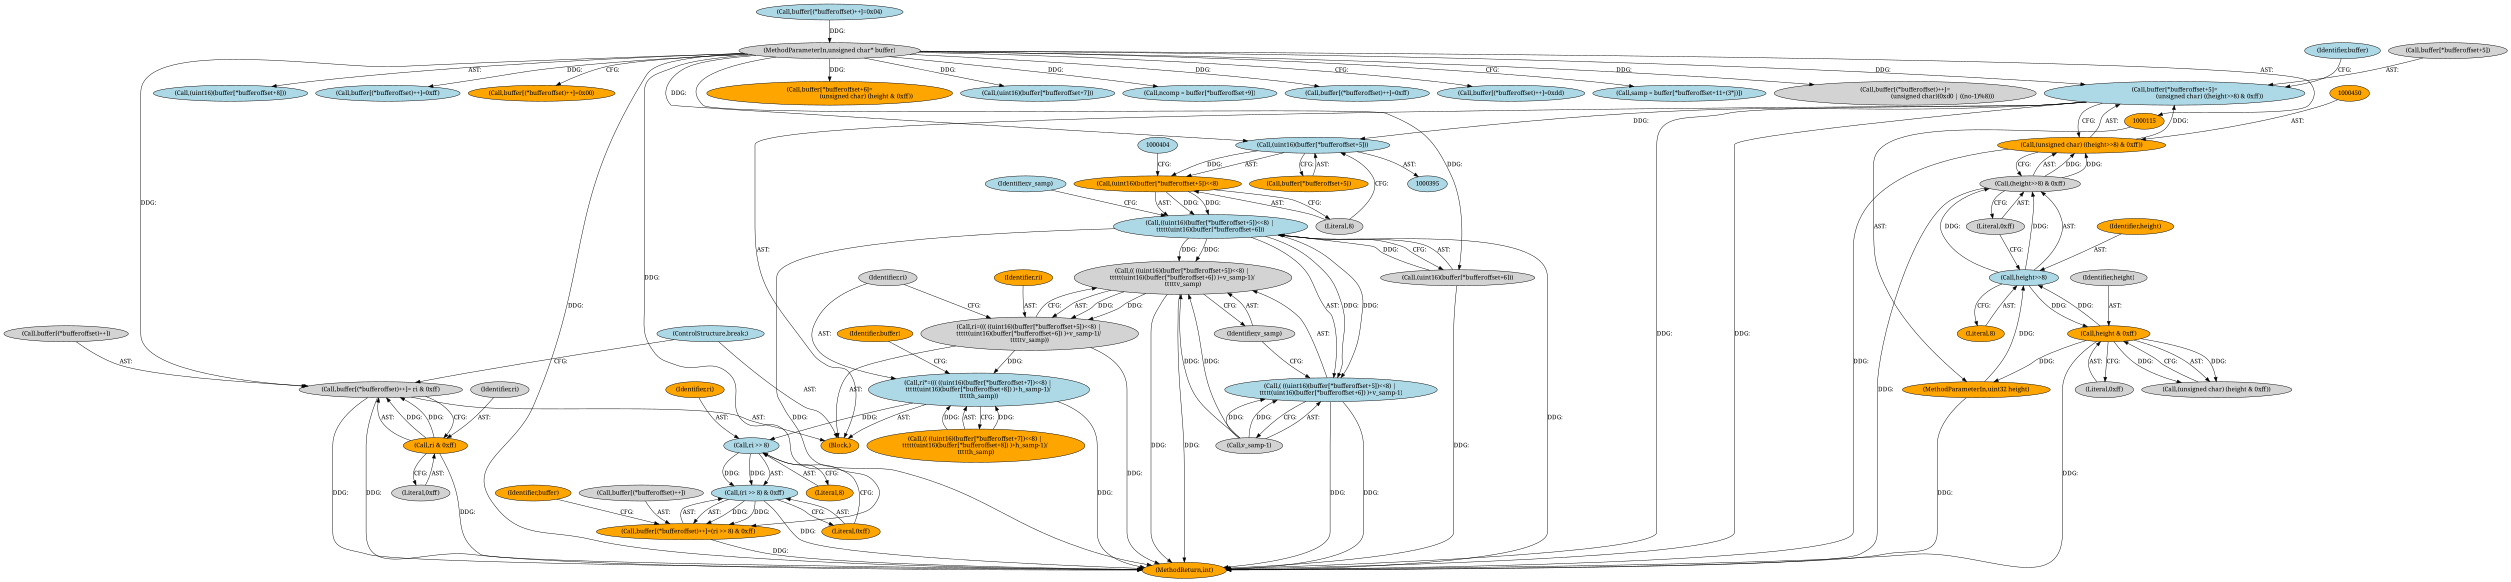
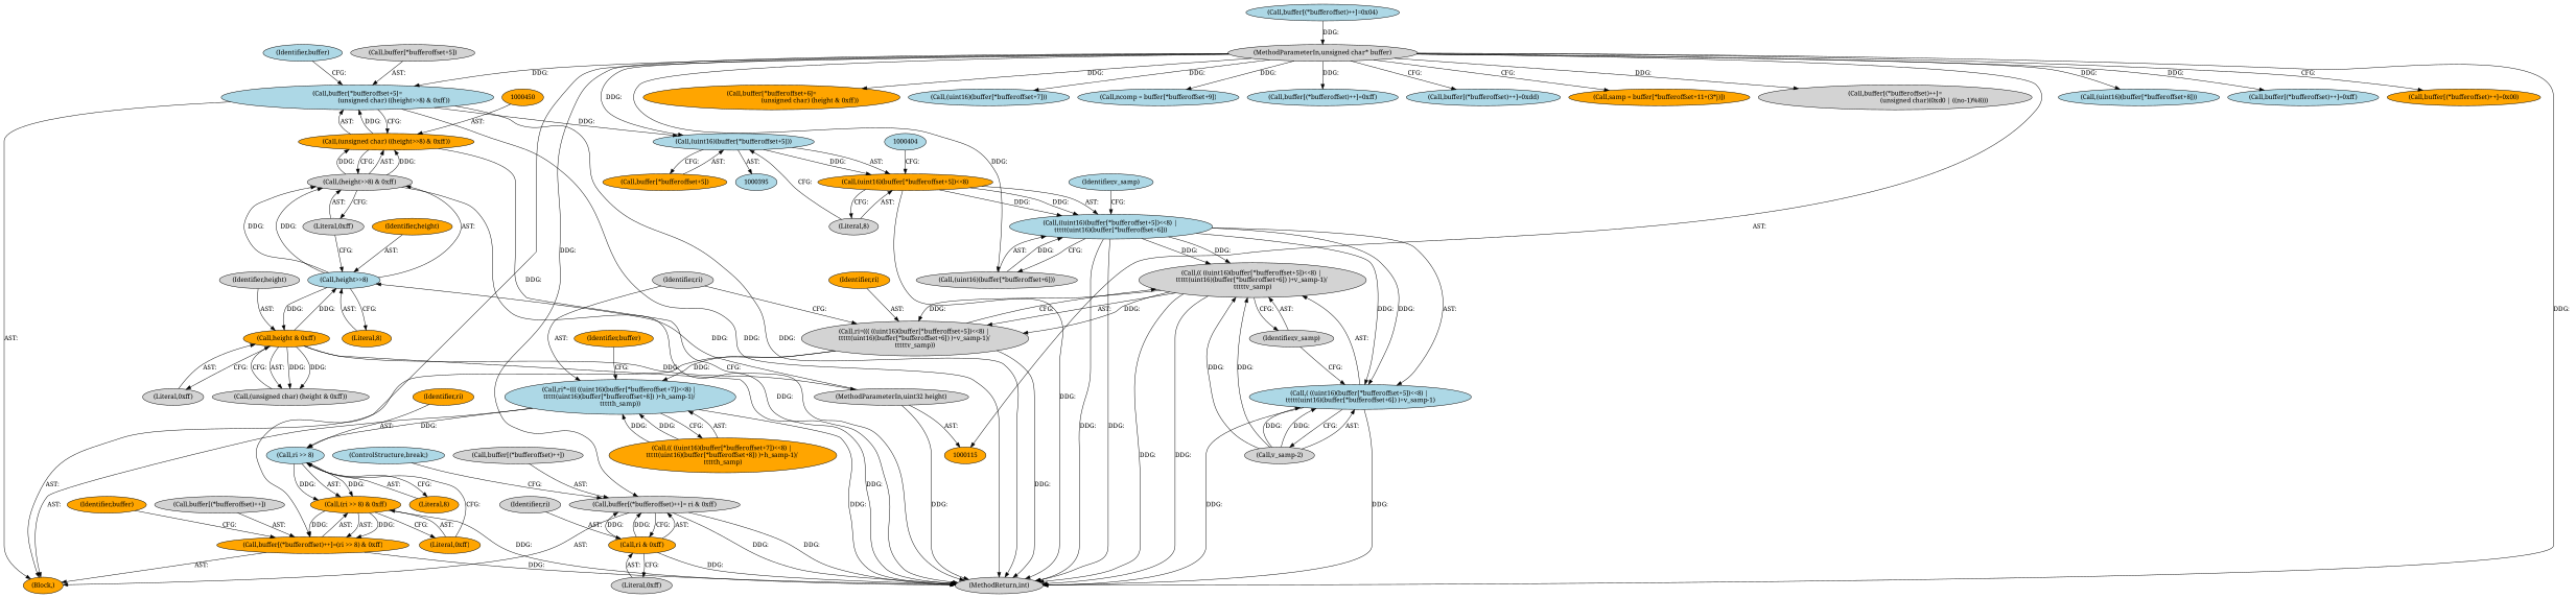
  digraph {
    fontname="Noto Serif"
    node [fillcolor=orange fontname="Noto Serif" style=filled]
    edge [fontname="Noto Serif"]
    n1 [fillcolor=lightblue label="(Call,(uint16)(buffer[*bufferoffset+5]))"]
    n2 [label="(Call,(uint16)(buffer[*bufferoffset+5])<<8)"]
    n3 [label="(Call,buffer[*bufferoffset+5])"]
    1000395 [fillcolor=lightblue]
-   n5 [label="(MethodReturn,int)"]
+   n5 [fillcolor=lightgrey label="(MethodReturn,int)"]
    n6 [fillcolor=lightblue label="(Call,((uint16)(buffer[*bufferoffset+5])<<8) | \n\t\t\t\t\t(uint16)(buffer[*bufferoffset+6]))"]
    n7 [fillcolor=lightgrey label="(Literal,8)"]
    n8 [fillcolor=lightblue label="(Call,buffer[*bufferoffset+5]=\n                                          (unsigned char) ((height>>8) & 0xff))"]
    n9 [label="(Call,(unsigned char) ((height>>8) & 0xff))"]
    n10 [label="(Block,)"]
    n11 [fillcolor=lightgrey label="(Call,(height>>8) & 0xff)"]
    n12 [fillcolor=lightgrey label="(Literal,0xff)"]
    n13 [fillcolor=lightblue label="(Call,height>>8)"]
    n14 [label="(Call,height & 0xff)"]
    n15 [label="(Literal,8)"]
    n16 [fillcolor=lightgrey label="(Call,(unsigned char) (height & 0xff))"]
    n17 [fillcolor=lightgrey label="(Literal,0xff)"]
-   n18 [label="(MethodParameterIn,uint32 height)"]
+   n18 [fillcolor=lightgrey label="(MethodParameterIn,uint32 height)"]
    1000115
    n20 [fillcolor=lightgrey label="(MethodParameterIn,unsigned char* buffer)"]
    n21 [label="(Call,buffer[(*bufferoffset)++]=(ri >> 8) & 0xff)"]
    n22 [fillcolor=lightgrey label="(Call,buffer[(*bufferoffset)++]= ri & 0xff)"]
    n23 [label="(Call,buffer[*bufferoffset+6]=\n                                            (unsigned char) (height & 0xff))"]
    n24 [fillcolor=lightblue label="(Call,(uint16)(buffer[*bufferoffset+7]))"]
    n25 [fillcolor=lightblue label="(Call,ncomp = buffer[*bufferoffset+9])"]
    n26 [fillcolor=lightblue label="(Call,buffer[(*bufferoffset)++]=0xff)"]
    n27 [fillcolor=lightblue label="(Call,buffer[(*bufferoffset)++]=0xdd)"]
-   n28 [fillcolor=lightblue label="(Call,samp = buffer[*bufferoffset+11+(3*j)])"]
+   n28 [label="(Call,samp = buffer[*bufferoffset+11+(3*j)])"]
    n29 [fillcolor=lightgrey label="(Call,buffer[(*bufferoffset)++]=\n                                             (unsigned char)(0xd0 | ((no-1)%8)))"]
    n30 [fillcolor=lightgrey label="(Call,(uint16)(buffer[*bufferoffset+6]))"]
    n31 [fillcolor=lightblue label="(Call,(uint16)(buffer[*bufferoffset+8]))"]
    n32 [fillcolor=lightblue label="(Call,buffer[(*bufferoffset)++]=0xff)"]
    n33 [label="(Call,buffer[(*bufferoffset)++]=0x00)"]
-   n34 [fillcolor=lightblue label="(Call,(ri >> 8) & 0xff)"]
+   n34 [label="(Call,(ri >> 8) & 0xff)"]
    n35 [label="(Call,ri & 0xff)"]
    n36 [fillcolor=lightblue label="(Call,buffer[(*bufferoffset)++]=0x04)"]
    n37 [fillcolor=lightgrey label="(Call,(( ((uint16)(buffer[*bufferoffset+5])<<8) | \n\t\t\t\t\t(uint16)(buffer[*bufferoffset+6]) )+v_samp-1)/ \n\t\t\t\t\tv_samp)"]
    n38 [fillcolor=lightblue label="(Call,( ((uint16)(buffer[*bufferoffset+5])<<8) | \n\t\t\t\t\t(uint16)(buffer[*bufferoffset+6]) )+v_samp-1)"]
    n39 [fillcolor=lightgrey label="(Call,ri=((( ((uint16)(buffer[*bufferoffset+5])<<8) | \n\t\t\t\t\t(uint16)(buffer[*bufferoffset+6]) )+v_samp-1)/ \n\t\t\t\t\tv_samp))"]
    n40 [fillcolor=lightgrey label="(Identifier,v_samp)"]
-   n41 [fillcolor=lightgrey label="(Call,v_samp-1)"]
+   n41 [fillcolor=lightgrey label="(Call,v_samp-2)"]
    n42 [fillcolor=lightblue label="(Call,ri*=((( ((uint16)(buffer[*bufferoffset+7])<<8) | \n\t\t\t\t\t(uint16)(buffer[*bufferoffset+8]) )+h_samp-1)/ \n\t\t\t\t\th_samp))"]
    n43 [fillcolor=lightblue label="(Call,ri >> 8)"]
    n44 [label="(Call,(( ((uint16)(buffer[*bufferoffset+7])<<8) | \n\t\t\t\t\t(uint16)(buffer[*bufferoffset+8]) )+h_samp-1)/ \n\t\t\t\t\th_samp)"]
    n45 [label="(Literal,8)"]
    n46 [label="(Literal,0xff)"]
    n47 [fillcolor=lightgrey label="(Literal,0xff)"]
    n48 [fillcolor=lightgrey label="(Identifier,height)"]
    n49 [label="(Identifier,height)"]
    n50 [fillcolor=lightgrey label="(Call,buffer[*bufferoffset+5])"]
    n51 [label="(Identifier,buffer)"]
    n52 [fillcolor=lightgrey label="(Identifier,ri)"]
    n53 [fillcolor=lightgrey label="(Call,buffer[(*bufferoffset)++])"]
    n54 [fillcolor=lightblue label="(ControlStructure,break;)"]
    n55 [label="(Identifier,ri)"]
    n56 [label="(Identifier,ri)"]
    n57 [fillcolor=lightblue label="(Identifier,buffer)"]
    n58 [label="(Identifier,buffer)"]
    n59 [fillcolor=lightgrey label="(Identifier,ri)"]
    n60 [fillcolor=lightblue label="(Identifier,v_samp)"]
    n61 [fillcolor=lightgrey label="(Call,buffer[(*bufferoffset)++])"]
    1000450
    1000404 [fillcolor=lightblue]
    n1 -> n2 [label="AST: "]
    n1 -> n2 [label="DDG: "]
    n1 -> n3 [label="CFG: "]
    n1 -> 1000395 [label="AST: "]
-   n30 -> n5 [label="DDG: "]
+   n2 -> n5 [label="DDG: "]
    n2 -> n6 [label="AST: "]
    n2 -> n6 [label="DDG: "]
    n2 -> n6 [label="DDG: "]
    n2 -> n7 [label="CFG: "]
    n3 -> n1 [label="AST: "]
    n6 -> n5 [label="DDG: "]
    n6 -> n5 [label="DDG: "]
    n6 -> n30 [label="CFG: "]
    n6 -> n37 [label="DDG: "]
    n6 -> n37 [label="DDG: "]
    n6 -> n38 [label="AST: "]
    n6 -> n38 [label="DDG: "]
    n6 -> n38 [label="DDG: "]
    n7 -> n1 [label="CFG: "]
    n7 -> n2 [label="AST: "]
    n8 -> n1 [label="DDG: "]
    n8 -> n5 [label="DDG: "]
    n8 -> n5 [label="DDG: "]
    n8 -> n9 [label="CFG: "]
    n8 -> n10 [label="AST: "]
-   n9 -> n5 [label="DDG: "]
+   n9 -> n5 [label="CFG: "]
    n9 -> n8 [label="AST: "]
    n9 -> n8 [label="DDG: "]
    n9 -> n11 [label="CFG: "]
    n11 -> n5 [label="DDG: "]
    n11 -> n9 [label="AST: "]
    n11 -> n9 [label="DDG: "]
    n11 -> n9 [label="DDG: "]
    n11 -> n12 [label="CFG: "]
    n12 -> n11 [label="AST: "]
    n12 -> n13 [label="CFG: "]
    n13 -> n11 [label="AST: "]
    n13 -> n11 [label="DDG: "]
    n13 -> n11 [label="DDG: "]
    n13 -> n14 [label="DDG: "]
    n13 -> n15 [label="CFG: "]
    n14 -> n5 [label="DDG: "]
    n14 -> n13 [label="DDG: "]
    n14 -> n16 [label="AST: "]
    n14 -> n16 [label="DDG: "]
    n14 -> n16 [label="DDG: "]
    n14 -> n17 [label="CFG: "]
    n14 -> n18 [label="DDG: "]
    n15 -> n13 [label="AST: "]
    n16 -> n14 [label="CFG: "]
    n17 -> n14 [label="AST: "]
    n18 -> n5 [label="DDG: "]
    n18 -> n13 [label="DDG: "]
-   1000115 -> n18 [label="AST: "]
+   n18 -> 1000115 [label="AST: "]
    n20 -> n1 [label="DDG: "]
    n20 -> n5 [label="DDG: "]
    n20 -> n8 [label="DDG: "]
    n20 -> 1000115 [label="AST: "]
    n20 -> n21 [label="DDG: "]
    n20 -> n22 [label="DDG: "]
    n20 -> n23 [label="DDG: "]
    n20 -> n24 [label="DDG: "]
    n20 -> n25 [label="DDG: "]
    n20 -> n26 [label="DDG: "]
    n20 -> n27 [label="CFG: "]
    n20 -> n28 [label="CFG: "]
    n20 -> n29 [label="DDG: "]
    n20 -> n30 [label="DDG: "]
-   n20 -> n31 [label="AST: "]
+   n20 -> n31 [label="DDG: "]
    n20 -> n32 [label="DDG: "]
    n20 -> n33 [label="CFG: "]
    n21 -> n5 [label="DDG: "]
-   n54 -> n10 [label="AST: "]
+   n21 -> n10 [label="AST: "]
    n21 -> n34 [label="AST: "]
    n22 -> n5 [label="DDG: "]
    n22 -> n5 [label="DDG: "]
    n22 -> n10 [label="AST: "]
    n22 -> n35 [label="CFG: "]
    n30 -> n6 [label="AST: "]
    n30 -> n6 [label="DDG: "]
    n34 -> n5 [label="DDG: "]
    n34 -> n21 [label="AST: "]
    n34 -> n21 [label="DDG: "]
    n34 -> n21 [label="DDG: "]
    n34 -> n46 [label="CFG: "]
    n35 -> n5 [label="DDG: "]
    n35 -> n22 [label="AST: "]
    n35 -> n22 [label="DDG: "]
    n35 -> n22 [label="DDG: "]
    n35 -> n47 [label="CFG: "]
    n36 -> n20 [label="DDG: "]
    n37 -> n5 [label="DDG: "]
    n37 -> n5 [label="DDG: "]
    n37 -> n39 [label="AST: "]
    n37 -> n39 [label="DDG: "]
    n37 -> n39 [label="DDG: "]
    n37 -> n40 [label="CFG: "]
    n38 -> n5 [label="DDG: "]
    n38 -> n5 [label="DDG: "]
    n38 -> n37 [label="AST: "]
    n38 -> n41 [label="CFG: "]
    n39 -> n5 [label="DDG: "]
    n39 -> n10 [label="AST: "]
    n39 -> n37 [label="CFG: "]
    n39 -> n42 [label="DDG: "]
    n40 -> n37 [label="AST: "]
    n40 -> n38 [label="CFG: "]
    n41 -> n37 [label="DDG: "]
    n41 -> n37 [label="DDG: "]
    n41 -> n38 [label="AST: "]
    n41 -> n38 [label="DDG: "]
    n41 -> n38 [label="DDG: "]
    n42 -> n5 [label="DDG: "]
    n42 -> n10 [label="AST: "]
    n42 -> n43 [label="DDG: "]
    n42 -> n44 [label="CFG: "]
    n43 -> n34 [label="AST: "]
    n43 -> n34 [label="DDG: "]
    n43 -> n34 [label="DDG: "]
    n43 -> n45 [label="CFG: "]
    n44 -> n42 [label="AST: "]
    n44 -> n42 [label="DDG: "]
    n44 -> n42 [label="DDG: "]
    n45 -> n43 [label="AST: "]
    n46 -> n34 [label="AST: "]
    n46 -> n43 [label="CFG: "]
    n47 -> n35 [label="AST: "]
    n48 -> n14 [label="AST: "]
    n49 -> n13 [label="AST: "]
    n50 -> n8 [label="AST: "]
    n51 -> n21 [label="CFG: "]
    n52 -> n35 [label="AST: "]
    n53 -> n22 [label="AST: "]
    n54 -> n22 [label="CFG: "]
    n55 -> n39 [label="AST: "]
    n56 -> n43 [label="AST: "]
    n57 -> n8 [label="CFG: "]
    n58 -> n42 [label="CFG: "]
    n59 -> n39 [label="CFG: "]
    n59 -> n42 [label="AST: "]
    n60 -> n6 [label="CFG: "]
    n61 -> n21 [label="AST: "]
    1000450 -> n9 [label="AST: "]
    1000404 -> n2 [label="CFG: "]
  }
